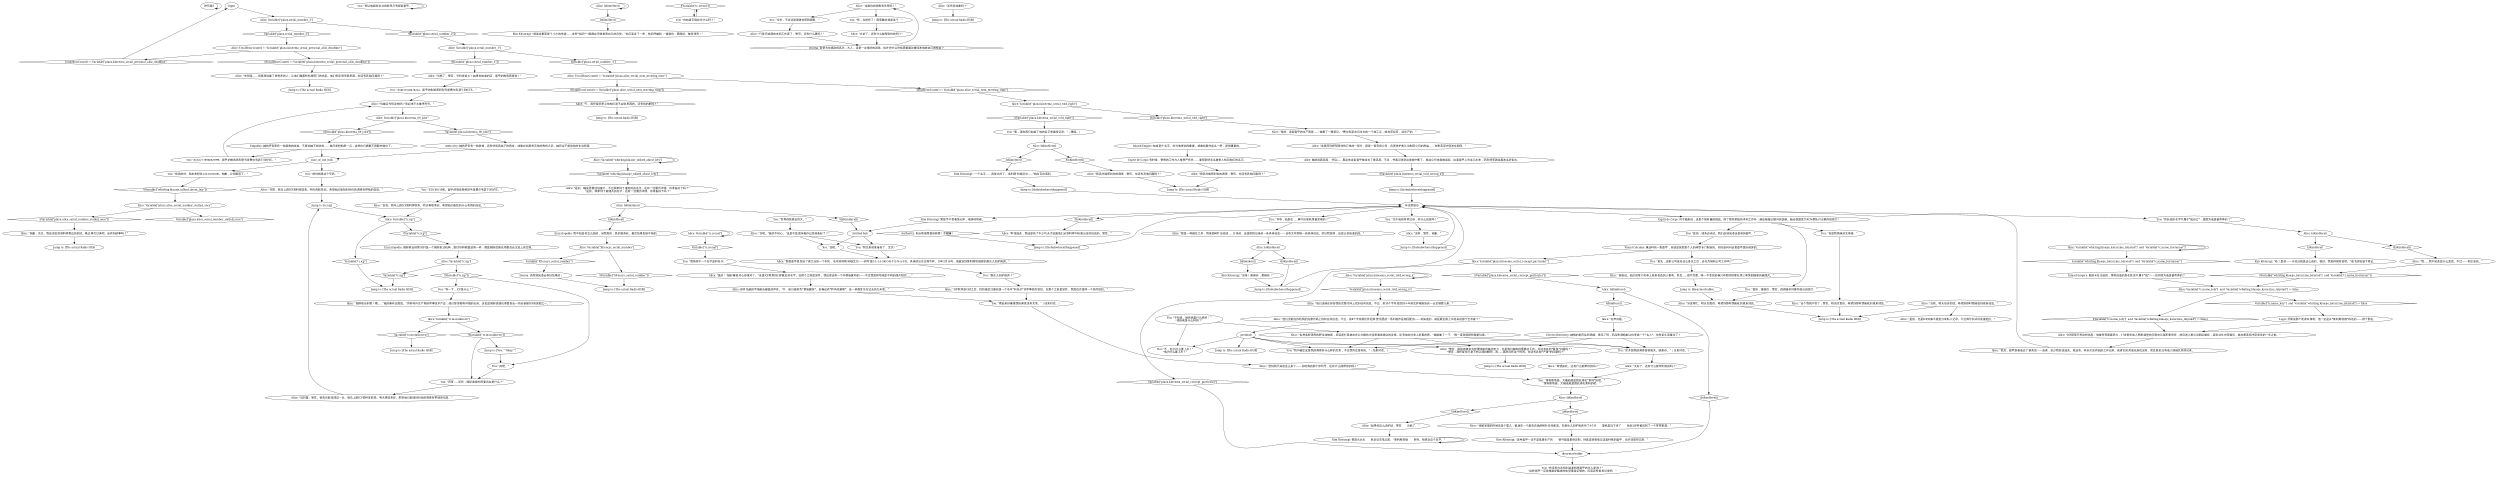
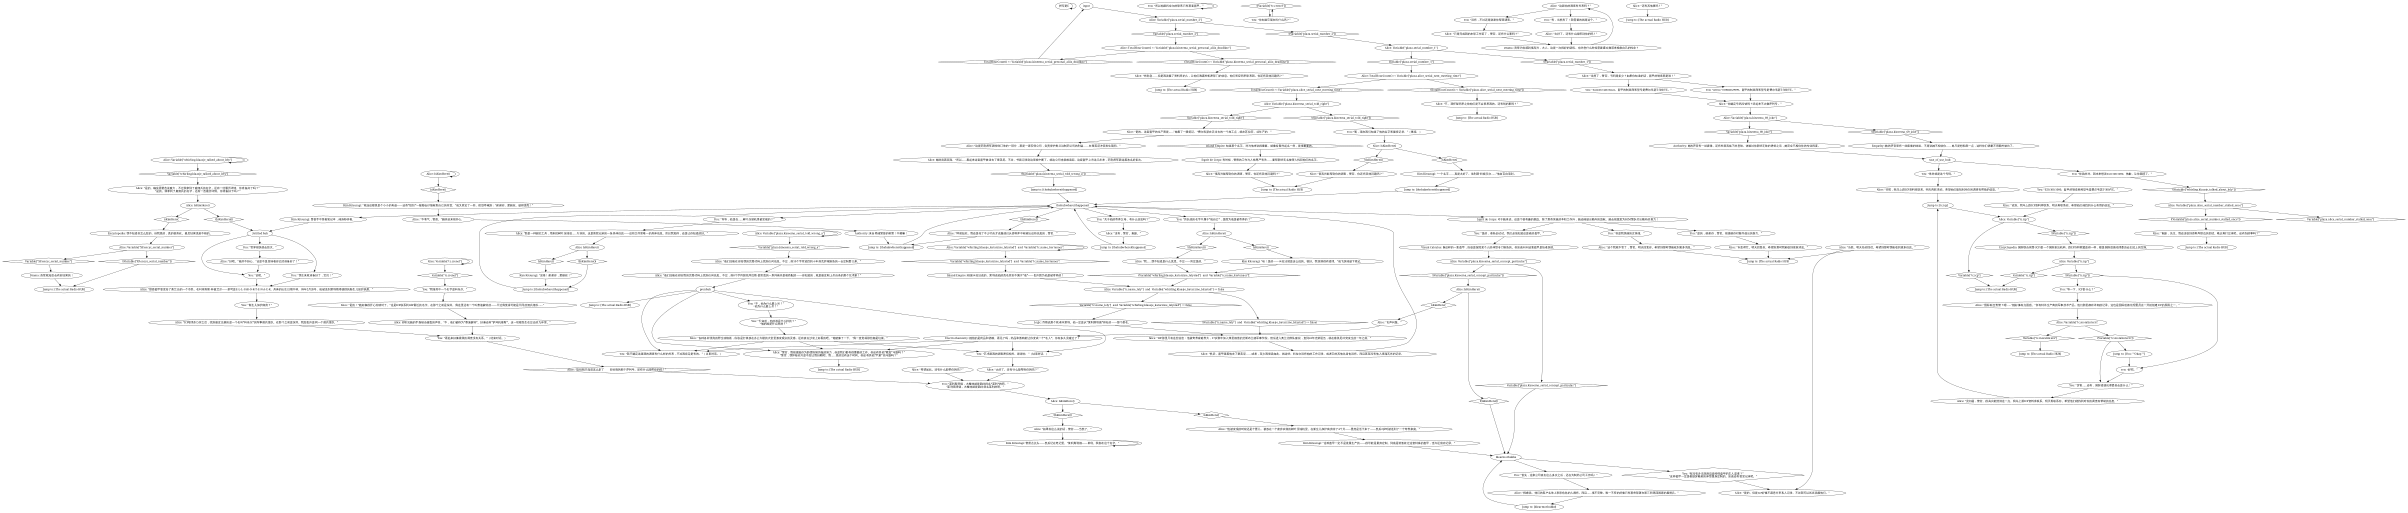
  digraph {
    fontname="Noto Serif"
    node [fontname="Noto Serif"]
    edge [fontname="Noto Serif"]
    n1 [label="拼写是E"]
    n2 [label=input]
    n3 [label="Alice: Variable[\"plaza.serial_number_2\"]"]
    n4 [label="Variable[\"plaza.serial_number_2\"]" shape=diamond]
    n5 [label="!(Variable[\"plaza.serial_number_2\"])" shape=diamond]
    n6 [label="Alice: Variable[\"whirling.klaasje_talked_about_lely\"]"]
    n7 [label="Variable[\"whirling.klaasje_talked_about_lely\"]" shape=diamond]
    n8 [label="Alice: “是的。确实需要些说服力，不过我拿到了雇佣兵的名字，还有一些履历详情。你准备好了吗？”\n“是的。我拿到了雇佣兵的名字，还有一些履历详情。你准备好了吗？”"]
    n9 [label="Alice: IsKimHere()"]
    n10 [label="!(Variable[\"whirling.klaasje_talked_about_lely\"])" shape=diamond]
    n11 [label="Alice: Variable[\"plaza.alice_serial_number_stalled_once\"]"]
    n12 [label="Variable[\"plaza.alice_serial_number_stalled_once\"]" shape=diamond]
    n13 [label="!(Variable[\"plaza.alice_serial_number_stalled_once\"])" shape=diamond]
    n14 [label="Alice: “没问题，警官。很高兴能澄清这一点。我马上跟ICP资料库联系。明天再联系你。希望他们能找到对你的调查有帮助的信息。”"]
    n15 [label="Jump to: [tc.icp]"]
    n16 [label="Alice: Variable[\"tc.icp\"]"]
    n17 [label="Alice: “警官，我很感激你为舒缓情绪所做的努力，但是我们都有很重要的工作。你还有其他*紧急*问题吗？”\n“警官，我怀疑你只是不想让我挂断吧，我……真的没有这个时间。你还有其他*严肃*的问题吗？”"]
    n18 [label="Jump to: [The actual Radio HUB]"]
    n19 [label="You: “看起来好像跟我的调查没有关系。”（结束对话。）"]
-   n20 [label="Alice: “恐怕我只知道这么多了——你给我的那个序列号。还有什么能帮你的吗？”"]
+   n20 [label="Alice: “恐怕我只知道这么多了——你给我的那个序列号。还有什么能帮你的吗？”" shape=diamond]
    n21 [label="You: “莱利斯塔德，大概他就是因此得名*莱利*的吧。”\n“莱利斯塔德，大概他就是因此得名莱利的吧。”"]
    n22 [label="Visual Calculus: 像这样的一套盔甲，应该是按照某个人的体型专门制造的。你应该问问这套盔甲是给谁穿的。"]
    n23 [label="Alice: Variable[\"plaza.kineema_serial_concept_particular\"]"]
    n24 [label="Variable[\"plaza.kineema_serial_concept_particular\"]" shape=diamond]
    n25 [label="!(Variable[\"plaza.kineema_serial_concept_particular\"])" shape=diamond]
    n26 [label="Alice: “当然。明天给你回话。希望到那时我能收到更多信息。”"]
    n27 [label="Jump to: [The actual Radio HUB]"]
    n28 [label="Alice: “是的，但是ICP好像不愿意分享私人记录。不过我可以试试说服他们。”"]
    n29 [label="Esprit de Corps: 对于她来说，这是个很有趣的挑战。除了那些呆板的本职工作外，她还能做出额外的贡献。她会很愿意为RCM警队付出额外的努力！"]
    n30 [label="You: “是的，请务必试试。我们必须知道这是谁的盔甲。”"]
    n31 [label="You: “是的，谢谢你，警官。很感谢你对案件做出的努力。”"]
    n32 [label="You: “你是我美丽的女英雄。”"]
    n33 [label="Alice: “乐意帮忙。明天回复你。希望到那时我能收到更多消息。”"]
    n34 [label="Alice: “这个我就不管了，警官。明天回复你。希望到那时我能收到更多消息。”"]
    n35 [label="Alice: IsKimHere()"]
    n36 [label="IsKimHere()" shape=diamond]
    n37 [label="!(IsKimHere())" shape=diamond]
    n38 [label="Encyclopedia: 我不知道你怎么想的，但我真的，真的很喜欢。最后结果也挺不错的。"]
    n39 [label="Alice: Variable[\"XP.encyc_serial_number\"]"]
    n40 [label="Variable[\"XP.encyc_serial_number\"]" shape=diamond]
    n41 [label="!(Variable[\"XP.encyc_serial_number\"])" shape=diamond]
    n42 [label="Kim Kitsuragi: 警督手中拿着笔记本，倾身聆听着。"]
    n43 [label="Untitled hub"]
    n44 [label="You: “世界很快就会毁灭。”"]
    n45 [label="You: “我生来就准备好了，宝贝！”"]
    n46 [label="You: “说吧。”"]
    n47 [label="You: “所以他跟科奈尔的联系只有那套盔甲。”"]
    n48 [label="Alice: IsKimHere()"]
    n49 [label="IsKimHere()" shape=diamond]
    n50 [label="Kim Kitsuragi: “就连这都算是个小小的奇迹——这些*组织*一般都会仔细检查自己的存货。”他又靠近了一些，然后呼喊到：“谢谢你，爱丽丝。做得漂亮！”"]
+   n51 [label="Alice: “不客气，警督。”她听起来很开心。"]
    n52 [label="!(IsKimHere())" shape=diamond]
    n53 [label="Alice: “即便如此，我还是花了不少功夫才说服他们从资料库中检索出这些信息的，警官。”"]
    n54 [label="Jump to: [thehubwhereithappened]"]
    n55 [label="You: “呃，现在我们知道了他的名字和服役记录。”（继续。）"]
    n56 [label="Alice: IsKimHere()"]
    n57 [label="IsKimHere()" shape=diamond]
    n58 [label="!(IsKimHere())" shape=diamond]
    n59 [label="Alice: Variable[\"plaza.kineema_serial_told_wrong_a\"]"]
    n60 [label="Variable[\"plaza.kineema_serial_told_wrong_a\"]" shape=diamond]
    n61 [label="Alice: “他们没能在你给我的完整代码上找到任何信息。不过，前10个字符追踪到十年前瓦萨城制造的一台定制婴儿車。”"]
    n62 [label="Alice: “他们没能在你给我的完整代码上找到任何信息。不过，前8个字符跟托拜厄斯·普雷恩的一系列画作是相匹配的——你知道的，就是最近刚上吊自杀的那个艺术家？”"]
    n63 [label="!(Variable[\"plaza.kineema_serial_told_wrong_a\"])" shape=diamond]
    n64 [label="Jump to: [thehubwhereithappened]"]
-   n65 [label="年光荣退伍"]
+   n65 [label=thehubwhereithappened]
    n66 [label="Alice: Variable[\"tc.crenel\"]"]
    n67 [label="Variable[\"tc.crenel\"]" shape=diamond]
    n68 [label="You: “我猜其中一个名字是科奈尔。”"]
    n69 [label="Alice: “是的！”她好像很开心你猜对了。“这是ICP联系到CdP最近的名字。在那个之前是深井。我这里还有一个叫赛迪蒙特的——不过我觉得可能是不同的佣兵组织……”"]
    n70 [label="!(Variable[\"tc.crenel\"])" shape=diamond]
    n71 [label="You: “你知道它现在叫什么吗？”"]
    n72 [label="Alice: “ICP联系到CdP之后，找到最近注册的是一个名叫*科奈尔*的军事佣兵组织。在那个之前是深井。我想也许是同一个佣兵组织。”"]
    n73 [label="Alice: “他被发现的时候还是个婴儿，被放在一个废弃农场的树叶压缩机里。在新生儿加护病房待了4个月——显然是活下来了——然后2岁时被送到了一个寄养家庭。”"]
    n74 [label="Kim Kitsuragi: “这种盔甲一定不是批量生产的——很可能是量身定制。到底是谁签收过这套特殊的盔甲，也许还留有记录。”"]
    n75 [label=diearmorhubbe]
    n76 [label="Kim Kitsuragi: 警督点点头——然后记在笔记里。“莱利斯塔德——莱利。我喜欢这个名字。”"]
    n77 [label="Jump to: [thehubwhereithappened]"]
    n78 [label="You: “关于他的寄养父母，有什么信息吗？”"]
    n79 [label="You: “等等，他是在……树叶压缩机里被发现的？”"]
    n80 [label="You: “所以他的名字不属于*他自己*，是因为他是被寄养的？”"]
    n81 [label=prenhub]
    n82 [label="Jump to: [The actual Radio HUB]"]
    n83 [label="You: “艺术跟我的调查密切相关。谢谢你。”（结束对话。）"]
    n84 [label="You: “我不确定这跟我的调查有什么样的关系，不过我肯定是有的。”（结束对话。）"]
    n85 [label="You: “不，他为什么要上吊？”\n“他为什么要上吊？”"]
    n86 [label="Alice: “这跟你的调查有关系吗？”"]
    n87 [label="You: “没有，不过还是谢谢你帮我调查。”"]
    n88 [label="You: “有，当然有了！我需要的就是这个。”"]
    n89 [label="Alice: “只是完成我的本职工作罢了，警官。还有什么事吗？”"]
    n90 [label="Alice: “太好了。还有什么能帮到你的吗？”"]
    n91 [label="You: “不知道，他的画是什么样的？”\n“他的画是什么样的？”"]
    n92 [label="Alice: “各种各样漂亮的野生动物画，应该是打算放在办公大楼的大堂里激发观众的灵感，还有放在沙发上好看的吧。”她犹豫了一下。“我一直觉得那些都是垃圾。”"]
    n93 [label="Alice: “名声问题。”"]
    n94 [label="Electrochemistry: 她指的是药品和酒精。看见了吗，药品和酒精能让你变成一个*名人*。你有多久没碰过了？"]
    n95 [label="You: “首先，这家公司改名这么多次之后，还在为制药公司工作吗？”"]
-   n96 [label="You: “有没有办法找到这套特殊盔甲的主人是谁？”\n“这种盔甲一定是根据穿戴者的体型量身定制的。应该还有签发记录吧。”"]
+   n96 [label="You: “有没有办法找到这套特殊盔甲的主人是谁？”\n“这种盔甲一定是根据穿戴者的体型量身定制的。应该还有签发记录吧。”" shape=diamond]
    n97 [label="Alice: Variable[\"whirling.klaasje_katarzine_lelystad\"]  and  Variable[\"tc.name_kortenaer\"]"]
    n98 [label="Variable[\"whirling.klaasje_katarzine_lelystad\"]  and  Variable[\"tc.name_kortenaer\"]" shape=diamond]
    n99 [label="Inland Empire: 根据卡拉洁说的，莱利说他的真名其实不属于*他*——也许因为他是被寄养的？"]
    n100 [label="Alice: Variable[\"tc.name_lely\"]  and  Variable[\"whirling.klaasje_katarzine_lelystad\"] == false"]
    n101 [label="!(Variable[\"whirling.klaasje_katarzine_lelystad\"]  and  Variable[\"tc.name_kortenaer\"])" shape=diamond]
    n102 [label="Variable[\"tc.name_lely\"]  and  Variable[\"whirling.klaasje_katarzine_lelystad\"] == false" shape=diamond]
    n103 [label="!(Variable[\"tc.name_lely\"]  and  Variable[\"whirling.klaasje_katarzine_lelystad\"] == false)" shape=diamond]
    n104 [label="Jump to: [thehubwhereithappened]"]
-   n105 [label="Inland Empire: 知道那个名字。对与他来说很重要。就像给案件起名一样，是很重要的。"]
+   n105 [label="Inland Empire: 知道那个名字。对与他来说很重要。就像给案件起名一样，是很重要的。" shape=diamond]
    n106 [label="Esprit de Corps: 有时候，警察的工作与人格尊严有关——要帮那些无名被害人找回他们的名字。"]
    n107 [label="Alice: “很高兴能帮到你的调查，警官。你还有其他问题吗？”"]
    n108 [label=ease_of_use_hub]
    n109 [label="You: “你说的对。我本来想说E50.100.1000。抱歉，让你困惑了。”"]
    n110 [label="You: “绝对就是这个号码。”"]
    n111 [label="Alice: “好吧，我马上跟ICP资料库联系。明天再联系你。希望他们能找到对你的调查有帮助的信息。”"]
    n112 [label="You: “厉害……还有，国际道德伦理委员会是什么？”"]
    n113 [label="Alice: “太好了。还有什么能帮到你的吗？”"]
    n114 [label="Alice: “抱歉，先生。我还没收到资料库那边的回话。晚点再打过来吧。还有别的事吗？”"]
    n115 [label="Jump to: [The actual Radio HUB]"]
    n116 [label="Authority: 她的声音有一丝疲倦，还有些居高临下的意味。体验过你那些乏味的诱饵之后，她完全不相信你的专业程度。"]
    n117 [label="Alice: “是的。这套盔甲的生产商是……”她看了一眼笔记。“费尔韦瑟在贝当古的一个加工点，就在苏拉菲，42年产的。”"]
    n118 [label="Alice: “这是药剂师军团特殊订单的一部分，那是一家安保公司，负责保护奥兰治制药公司的利益——在塞美尼冲突发生期间。”"]
    n119 [label="Alice: 她浏览着页面。“所以……看起来这套盔甲被送去了塞美尼。不过，书面记录到这里就中断了。就连公司也很难追踪。这套盔甲上市这几年来，药剂师军团连着改名好多次。"]
    n120 [label="Alice: “那套盔甲签发给了奥兰治的一个市民，名叫埃利斯·科顿艾尔——拼写是E-L-L-I-SK-O-R-T-E-N-A-E-R。具体的出生日期不祥。09年2月28号，他被送到莱利斯塔德郡的新生儿加护病房。”"]
    n121 [label="You: “新生儿加护病房？”"]
    n122 [label="Alice: “好吧。”她并不担心。“这是不是意味着你已经准备好了？”"]
    n123 [label="Alice: IsKimHere()"]
    n124 [label="IsKimHere()" shape=diamond]
    n125 [label="!(IsKimHere())" shape=diamond]
    n126 [label="Kim Kitsuragi: “没错！谢谢你，爱丽丝！”"]
    n127 [label="Jump to: [diearmorhubbe]"]
    n128 [label="Alice: “收到。我马上跟ICP资料库联系。明天再联系你。希望他们能找到什么有用的信息。”"]
    n129 [label="Variable[\"tc.icp\"]" shape=diamond]
    n130 [label="!(Variable[\"tc.icp\"])" shape=diamond]
    n131 [label="Jump to: [The actual Radio HUB]"]
-   n132 [label="Authority: 来自曷城警督的称赞！不赖嘛！" shape=diamond]
+   n132 [label="Authority: 来自曷城警督的称赞！不赖嘛！"]
    n133 [label="Alice: “希望如此。还有什么能帮你的吗？”"]
    n134 [label="Alice: “ICP那里只有这些信息：他被寄养家庭养大，17岁那年加入弗里德堡的艾斯布兰德军事学院，然后进入奥兰治部队服役，直到41年光荣退伍，就在塞美尼冲突发生的一年之前。”"]
    n135 [label="Alice: “然后，盔甲跟着他去了塞美尼——或者，至少我假设如此。就这些。科奈尔没有他的工作记录。或者它的其他化身也没有。而且甚至没有他入境瑞瓦肖的记录。"]
    n136 [label="Alice: “没有，警官。抱歉。”"]
    n137 [label="Alice: “那是一种园艺工具，用来把树叶压缩成……方块的。这是医院记录的一条具体信息——这些文件里唯一的具体信息。所以我觉得，还是让你知道的好。”"]
    n138 [label="Alice: IsKimHere()"]
    n139 [label="Alice: “很高兴能帮到你的调查，警官。你还有其他问题吗？”"]
    n140 [label="Jump to: [The actual Radio HUB]"]
    n141 [label="Jump to: [The actual Radio HUB]"]
    n142 [label="Alice: “当然了，警官。号码是多少？如果你知道的话，盔甲的制造商是谁？”"]
    n143 [label="You: “X54156745678222。盔甲的制造商和型号是费尔韦瑟T-500/VE。”"]
    n144 [label="You: “AO5577789RHG9999。盔甲的制造商和型号是费尔韦瑟T-500/VE。”"]
    n145 [label="You: “E50.100.1000。盔甲的制造商和型号是费尔韦瑟T-500/VE。”"]
    n146 [label="Alice: “你确定号码没错吗？听起来不太像序列号。”"]
-   n147 [label="Drama: 吾辈为你感到很高兴，大人。这是一次很好的训练。也许您什么时候需要通过撒谎来挽救自己的性命？" shape=diamond]
+   n147 [label="Drama: 吾辈为你感到很高兴，大人。这是一次很好的训练。也许您什么时候需要通过撒谎来挽救自己的性命？"]
    n148 [label="Alice: 你听见她的手指敲击键盘的声音。“不，他们被称为*赛迪蒙特*。好像还有*萨玛托塞斯*。这一切都发生在过去的九年里。”"]
    n149 [label="Alice: Variable[\"plaza.kineema_serial_told_right\"]"]
    n150 [label="Variable[\"plaza.kineema_serial_told_right\"]" shape=diamond]
    n151 [label="!(Variable[\"plaza.kineema_serial_told_right\"])" shape=diamond]
    n152 [label="Alice: IsKimHere()"]
    n153 [label="IsKimHere()" shape=diamond]
    n154 [label="!(IsKimHere())" shape=diamond]
    n155 [label="Jump to: [The actual Radio HUB]"]
    n156 [label="Alice: Variable[\"tc.moralintern\"]"]
    n157 [label="Variable[\"tc.moralintern\"]" shape=diamond]
    n158 [label="!(Variable[\"tc.moralintern\"])" shape=diamond]
    n159 [label="Jump to: [The actual Radio HUB]"]
    n160 [label="Jump to: [You: \"\"Okay.\"\"]"]
    n161 [label="You: “好吧。”"]
    n162 [label="Alice: Variable[\"tc.icp\"]"]
    n163 [label="Variable[\"tc.icp\"]" shape=diamond]
    n164 [label="!(Variable[\"tc.icp\"])" shape=diamond]
    n165 [label="You: “等一下，ICP是什么？”"]
    n166 [label="Alice: “国际联合刑警？嗯……”她好像有点困惑。“所有特许生产商的军事技术产品，他们那里都有详细的记录。这也是国际道德伦理委员会一开始创建ICP的原因之一。”"]
    n167 [label="Alice: “很难说。他们的客户名单上形形色色的人都有。而且……很不完整。唯一不变的好像只有那些部署在第三和第四国家的雇佣兵。”"]
    n168 [label="Jump to: [thehubwhereithappened]"]
    n169 [label="Alice: “如果你这么说的话，警官——当然了。”"]
    n170 [label="Kim Kitsuragi: “哈！是的——卡拉洁就是这么说的。很好。我觉得很有道理。”他飞快地做下笔记。"]
    n171 [label="Alice: TotalHourCount() >= Variable[\"plaza.kineema_serial_personal_aliiz_deadline\"]"]
    n172 [label="Alice: Variable[\"plaza.serial_number_1\"]"]
    n173 [label="TotalHourCount() >= Variable[\"plaza.kineema_serial_personal_aliiz_deadline\"]" shape=diamond]
    n174 [label="!(TotalHourCount() >= Variable[\"plaza.kineema_serial_personal_aliiz_deadline\"])" shape=diamond]
    n175 [label="Variable[\"plaza.serial_number_1\"]" shape=diamond]
    n176 [label="!(Variable[\"plaza.serial_number_1\"])" shape=diamond]
    n177 [label="Alice: TotalHourCount() >= Variable[\"plaza.alice_serial_next_meeting_time\"]"]
    n178 [label="TotalHourCount() >= Variable[\"plaza.alice_serial_next_meeting_time\"]" shape=diamond]
    n179 [label="!(TotalHourCount() >= Variable[\"plaza.alice_serial_next_meeting_time\"])" shape=diamond]
-   n180 [label="Alice: “不，我怀疑明早之前他们是不会联系我的。还有别的事吗？”" shape=diamond]
+   n180 [label="Alice: “不，我怀疑明早之前他们是不会联系我的。还有别的事吗？”"]
    n181 [label="Alice: Variable[\"plaza.kineema_69_joke\"]"]
    n182 [label="Variable[\"plaza.kineema_69_joke\"]" shape=diamond]
    n183 [label="!(Variable[\"plaza.kineema_69_joke\"])" shape=diamond]
    n184 [label="IsKimHere()" shape=diamond]
    n185 [label="!(IsKimHere())" shape=diamond]
    n186 [label="Kim Kitsuragi: “一个名字——真是太好了。埃利斯·科顿艾尔……”他自言自语到。"]
    n187 [label="Empathy: 她的声音里有一丝疲倦的味道。不是说她不相信你——她只是想彻底一点，这样你们俩都不用额外做功了。"]
    n188 [label="Alice: “还有其他事吗？”"]
    n189 [label="Encyclopedia: 国际联合刑警(ICP)是一个国际执法机构，跟EPIS和联盟政府一样，都是国际道德伦理委员会王冠上的宝珠。"]
    n190 [label="Alice: “我……我不知道是什么意思。不过——肯定是的。”"]
    n191 [label="Alice: “先别急——但是我说服了资料库的人，让他们透露些机密部门的信息。他们答应明早联系我。你还有其他问题吗？”"]
    n192 [label="Jump to: [The actual Radio HUB]"]
    n193 [label="Jump to: [The actual Radio HUB]"]
    n194 [label="Logic: 乔斯说那个死者叫莱利。他一定是从*莱利斯塔德*得名的——那个郡名。"]
    n195 [label="Drama: 吾辈就知道会有好结果的！"]
    n196 [label="IsKimHere()" shape=diamond]
    n197 [label="!(IsKimHere())" shape=diamond]
    n1 -> n1
    n2 -> n3
    n3 -> n4
    n3 -> n5
    n4 -> n171
    n5 -> n172
    n6 -> n6
    n6 -> n7
    n7 -> n8
    n8 -> n9
    n9 -> n184
    n9 -> n185
    n10 -> n11
    n11 -> n12
    n11 -> n13
    n13 -> n114
    n14 -> n15
    n15 -> n16
    n16 -> n129
    n16 -> n130
    n17 -> n18
    n19 -> n20
    n20 -> n21
    n21 -> n35
    n22 -> n23
    n23 -> n24
    n23 -> n25
    n24 -> n75
    n25 -> n152
    n26 -> n27
    n26 -> n28
    n29 -> n30
    n29 -> n31
    n29 -> n32
    n30 -> n22
    n31 -> n33
    n32 -> n34
    n33 -> n27
    n34 -> n27
    n35 -> n36
    n35 -> n37
    n36 -> n73
    n37 -> n169
    n38 -> n39
    n39 -> n40
    n39 -> n41
    n40 -> n195
    n41 -> n193
    n42 -> n43
+   n43 -> n44
    n43 -> n45
    n43 -> n46
    n44 -> n122
    n45 -> n120
    n46 -> n120
    n47 -> n47
    n48 -> n48
    n48 -> n49
    n49 -> n50
+   n50 -> n51
+   n51 -> n132
    n52 -> n53
    n53 -> n54
    n54 -> n65
    n55 -> n56
    n56 -> n57
    n56 -> n58
    n57 -> n186
    n58 -> n139
    n59 -> n59
    n59 -> n60
    n60 -> n61
    n61 -> n62
    n62 -> n81
    n63 -> n64
    n64 -> n65
    n65 -> n29
    n65 -> n42
    n65 -> n52
    n65 -> n78
    n65 -> n79
    n65 -> n80
    n66 -> n66
    n66 -> n67
    n67 -> n68
    n68 -> n69
    n69 -> n148
    n70 -> n71
    n71 -> n70
    n72 -> n19
    n73 -> n74
    n74 -> n75
-   n22 -> n95
+   n75 -> n95
    n75 -> n96
    n76 -> n76
    n77 -> n65
    n78 -> n136
    n79 -> n137
    n80 -> n138
    n81 -> n17
    n81 -> n82
    n81 -> n83
    n81 -> n84
    n81 -> n85
    n83 -> n113
-   n91 -> n85
+   n85 -> n91
    n86 -> n87
    n86 -> n88
    n87 -> n89
    n88 -> n90
    n89 -> n147
    n90 -> n147
    n91 -> n92
    n92 -> n17
    n92 -> n83
    n92 -> n84
    n93 -> n94
    n94 -> n17
    n94 -> n83
    n94 -> n84
    n95 -> n167
+   n96 -> n28
    n97 -> n97
    n97 -> n98
    n98 -> n99
    n99 -> n100
    n100 -> n102
    n100 -> n103
    n101 -> n100
    n102 -> n194
    n103 -> n134
    n104 -> n65
    n105 -> n106
    n106 -> n107
    n107 -> n140
    n108 -> n109
    n108 -> n110
    n109 -> n10
    n110 -> n111
    n111 -> n15
    n112 -> n14
    n113 -> n21
    n114 -> n115
    n116 -> n108
    n117 -> n118
    n118 -> n119
    n119 -> n63
    n120 -> n121
    n121 -> n72
-   n122 -> n45
    n122 -> n46
    n123 -> n124
    n123 -> n125
    n124 -> n126
    n125 -> n77
    n126 -> n77
-   n127 -> n33
+   n127 -> n75
    n128 -> n16
    n129 -> n155
    n130 -> n189
    n132 -> n54
    n133 -> n21
    n134 -> n135
    n135 -> n65
    n136 -> n168
    n137 -> n123
    n138 -> n196
    n138 -> n197
    n139 -> n140
    n142 -> n143
-   n187 -> n144
+   n142 -> n144
    n143 -> n146
    n144 -> n146
    n145 -> n128
    n146 -> n181
    n147 -> n86
    n148 -> n19
    n149 -> n150
    n149 -> n151
    n150 -> n117
    n151 -> n55
    n152 -> n153
    n152 -> n154
    n153 -> n93
    n154 -> n75
    n156 -> n157
    n156 -> n158
    n157 -> n159
    n158 -> n112
    n158 -> n160
    n160 -> n161
    n161 -> n112
    n162 -> n163
    n162 -> n164
    n163 -> n155
    n164 -> n161
    n164 -> n165
    n165 -> n166
    n166 -> n156
    n167 -> n127
    n168 -> n65
    n169 -> n76
    n170 -> n101
    n171 -> n173
    n171 -> n174
    n172 -> n175
    n172 -> n176
    n173 -> n2
    n174 -> n191
    n175 -> n177
    n176 -> n142
    n177 -> n178
    n177 -> n179
    n178 -> n149
    n179 -> n180
    n180 -> n141
    n181 -> n182
    n181 -> n183
    n182 -> n116
    n183 -> n187
    n184 -> n38
    n185 -> n43
    n186 -> n104
    n187 -> n108
    n188 -> n131
    n189 -> n162
    n190 -> n101
    n191 -> n192
    n194 -> n134
    n195 -> n193
    n196 -> n170
    n197 -> n190
  }
